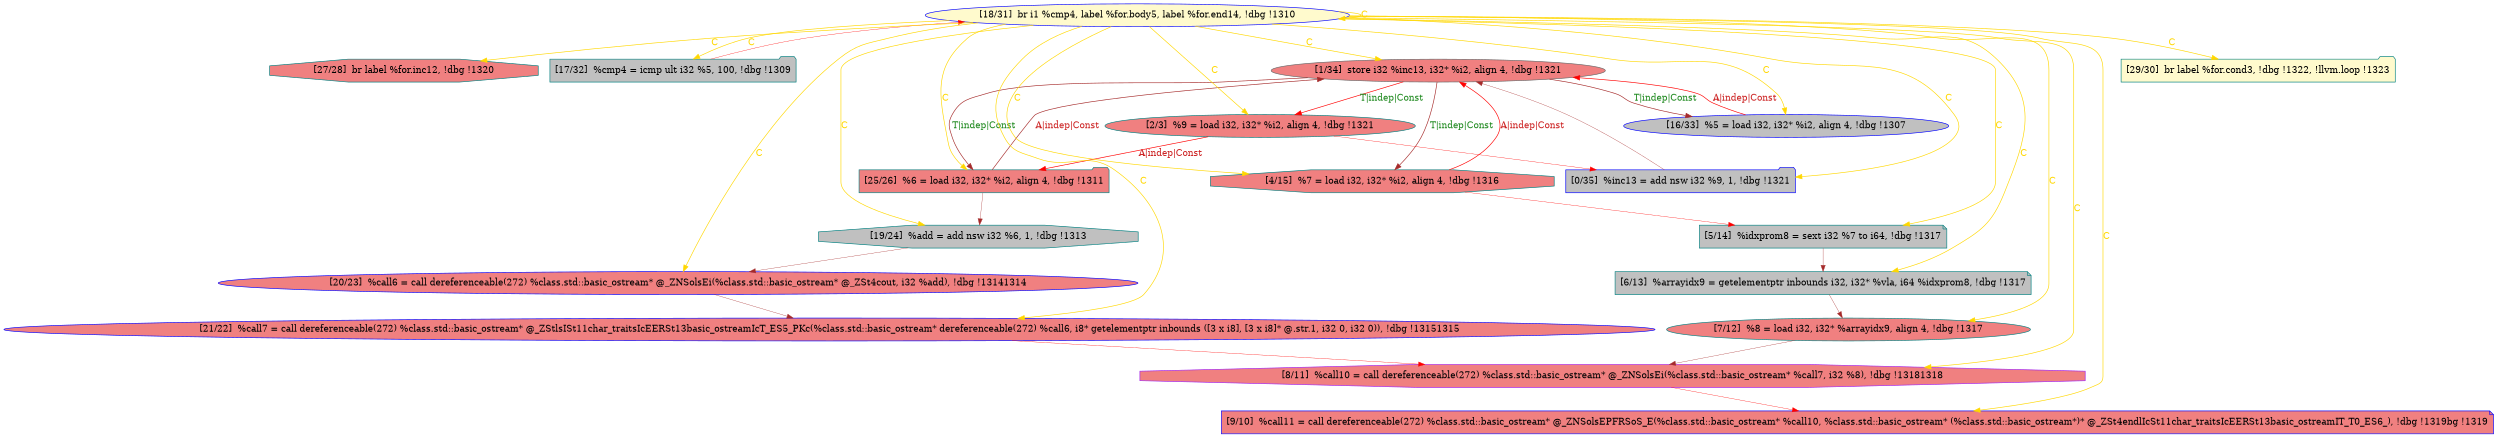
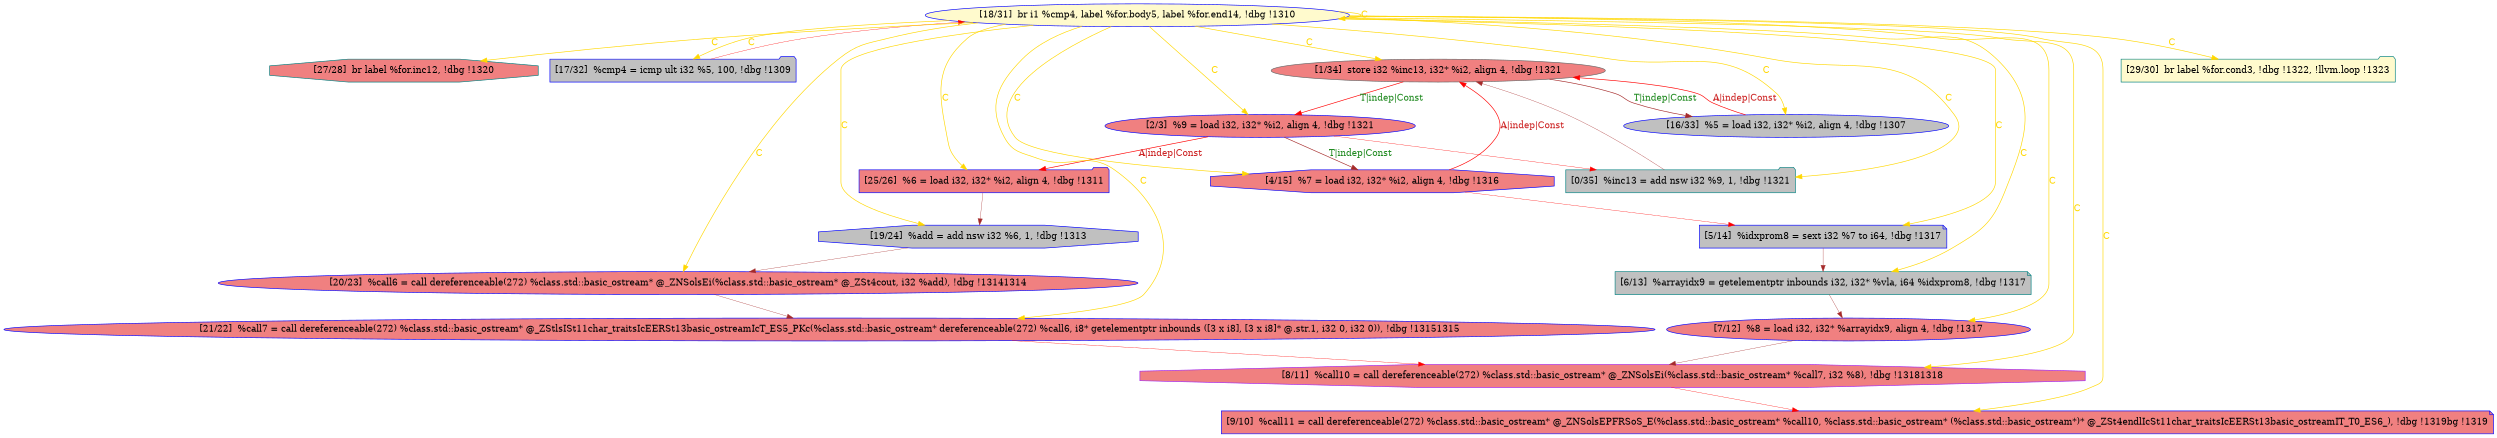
  digraph {
    node [color=teal fillcolor=lightcoral shape=ellipse style=filled]
    edge [color=gold fontcolor=gold penwidth=1.0 style=solid]
    n1 [label="[27/28]  br label %for.inc12, !dbg !1320" shape=octagon]
    n2 [color=blue label="[9/10]  %call11 = call dereferenceable(272) %class.std::basic_ostream* @_ZNSolsEPFRSoS_E(%class.std::basic_ostream* %call10, %class.std::basic_ostream* (%class.std::basic_ostream*)* @_ZSt4endlIcSt11char_traitsIcEERSt13basic_ostreamIT_T0_ES6_), !dbg !1319bg !1319" shape=note]
    n3 [color=gray40 label="[1/34]  store i32 %inc13, i32* %i2, align 4, !dbg !1321"]
-   n4 [label="[25/26]  %6 = load i32, i32* %i2, align 4, !dbg !1311" shape=folder]
-   n5 [label="[2/3]  %9 = load i32, i32* %i2, align 4, !dbg !1321"]
+   n4 [color=blue label="[25/26]  %6 = load i32, i32* %i2, align 4, !dbg !1311" shape=folder]
+   n5 [color=blue label="[2/3]  %9 = load i32, i32* %i2, align 4, !dbg !1321"]
    n6 [color=blue fillcolor=grey label="[16/33]  %5 = load i32, i32* %i2, align 4, !dbg !1307"]
-   n7 [label="[4/15]  %7 = load i32, i32* %i2, align 4, !dbg !1316" shape=octagon]
-   n8 [fillcolor=grey label="[19/24]  %add = add nsw i32 %6, 1, !dbg !1313" shape=octagon]
-   n9 [color=blue fillcolor=grey label="[0/35]  %inc13 = add nsw i32 %9, 1, !dbg !1321" shape=folder]
-   n10 [fillcolor=grey label="[5/14]  %idxprom8 = sext i32 %7 to i64, !dbg !1317" shape=note]
+   n7 [color=blue label="[4/15]  %7 = load i32, i32* %i2, align 4, !dbg !1316" shape=octagon]
+   n8 [color=blue fillcolor=grey label="[19/24]  %add = add nsw i32 %6, 1, !dbg !1313" shape=octagon]
+   n9 [fillcolor=grey label="[0/35]  %inc13 = add nsw i32 %9, 1, !dbg !1321" shape=folder]
+   n10 [color=blue fillcolor=grey label="[5/14]  %idxprom8 = sext i32 %7 to i64, !dbg !1317" shape=note]
    n11 [color=purple label="[8/11]  %call10 = call dereferenceable(272) %class.std::basic_ostream* @_ZNSolsEi(%class.std::basic_ostream* %call7, i32 %8), !dbg !13181318" shape=octagon]
-   n12 [fillcolor=grey label="[17/32]  %cmp4 = icmp ult i32 %5, 100, !dbg !1309" shape=folder]
+   n12 [color=blue fillcolor=grey label="[17/32]  %cmp4 = icmp ult i32 %5, 100, !dbg !1309" shape=folder]
    n13 [color=blue fillcolor=lemonchiffon label="[18/31]  br i1 %cmp4, label %for.body5, label %for.end14, !dbg !1310"]
    n14 [color=blue label="[21/22]  %call7 = call dereferenceable(272) %class.std::basic_ostream* @_ZStlsISt11char_traitsIcEERSt13basic_ostreamIcT_ES5_PKc(%class.std::basic_ostream* dereferenceable(272) %call6, i8* getelementptr inbounds ([3 x i8], [3 x i8]* @.str.1, i32 0, i32 0)), !dbg !13151315"]
    n15 [color=blue label="[20/23]  %call6 = call dereferenceable(272) %class.std::basic_ostream* @_ZNSolsEi(%class.std::basic_ostream* @_ZSt4cout, i32 %add), !dbg !13141314"]
    n16 [fillcolor=grey label="[6/13]  %arrayidx9 = getelementptr inbounds i32, i32* %vla, i64 %idxprom8, !dbg !1317" shape=note]
-   n17 [label="[7/12]  %8 = load i32, i32* %arrayidx9, align 4, !dbg !1317"]
+   n17 [color=blue label="[7/12]  %8 = load i32, i32* %arrayidx9, align 4, !dbg !1317"]
    n18 [fillcolor=lemonchiffon label="[29/30]  br label %for.cond3, !dbg !1322, !llvm.loop !1323" shape=folder]
-   n3 -> n4 [color=brown fontcolor=forestgreen label="T|indep|Const" style=bold]
    n3 -> n5 [color=red fontcolor=forestgreen label="T|indep|Const" style=bold]
    n3 -> n6 [color=brown fontcolor=forestgreen label="T|indep|Const"]
-   n3 -> n7 [color=brown fontcolor=forestgreen label="T|indep|Const" style=bold]
-   n4 -> n3 [color=brown fontcolor=firebrick3 label="A|indep|Const"]
+   n5 -> n7 [color=brown fontcolor=forestgreen label="T|indep|Const" style=bold]
    n4 -> n8 [color=brown fontcolor=black penwidth=0.5 style=bold]
    n5 -> n4 [color=red fontcolor=firebrick3 label="A|indep|Const"]
    n5 -> n9 [color=red fontcolor=black penwidth=0.5 style=bold]
    n6 -> n3 [color=red fontcolor=firebrick3 label="A|indep|Const"]
    n7 -> n3 [color=red fontcolor=firebrick3 label="A|indep|Const" style=bold]
    n7 -> n10 [color=red fontcolor=black penwidth=0.5 style=bold]
    n8 -> n15 [color=brown fontcolor=black penwidth=0.5]
    n9 -> n3 [color=brown fontcolor=black penwidth=0.5]
    n10 -> n16 [color=brown fontcolor=black penwidth=0.5 style=bold]
    n11 -> n2 [color=red fontcolor=black penwidth=0.5]
    n12 -> n13 [color=red fontcolor=black penwidth=0.5 style=bold]
    n13 -> n1 [label=C]
    n13 -> n2 [label=C]
    n13 -> n3 [label=C]
    n13 -> n4 [label=C]
    n13 -> n5 [label=C]
    n13 -> n6 [label=C]
    n13 -> n7 [label=C]
    n13 -> n8 [label=C]
    n13 -> n9 [label=C]
    n13 -> n10 [label=C]
    n13 -> n11 [label=C]
    n13 -> n12 [label=C]
    n13 -> n13 [label=C]
    n13 -> n14 [label=C]
    n13 -> n15 [label=C]
    n13 -> n16 [label=C]
    n13 -> n17 [label=C]
    n13 -> n18 [label=C]
    n14 -> n11 [color=red fontcolor=black penwidth=0.5 style=bold]
    n15 -> n14 [color=brown fontcolor=black penwidth=0.5 style=bold]
    n16 -> n17 [color=brown fontcolor=black penwidth=0.5 style=bold]
    n17 -> n11 [color=brown fontcolor=black penwidth=0.5 style=bold]
  }
